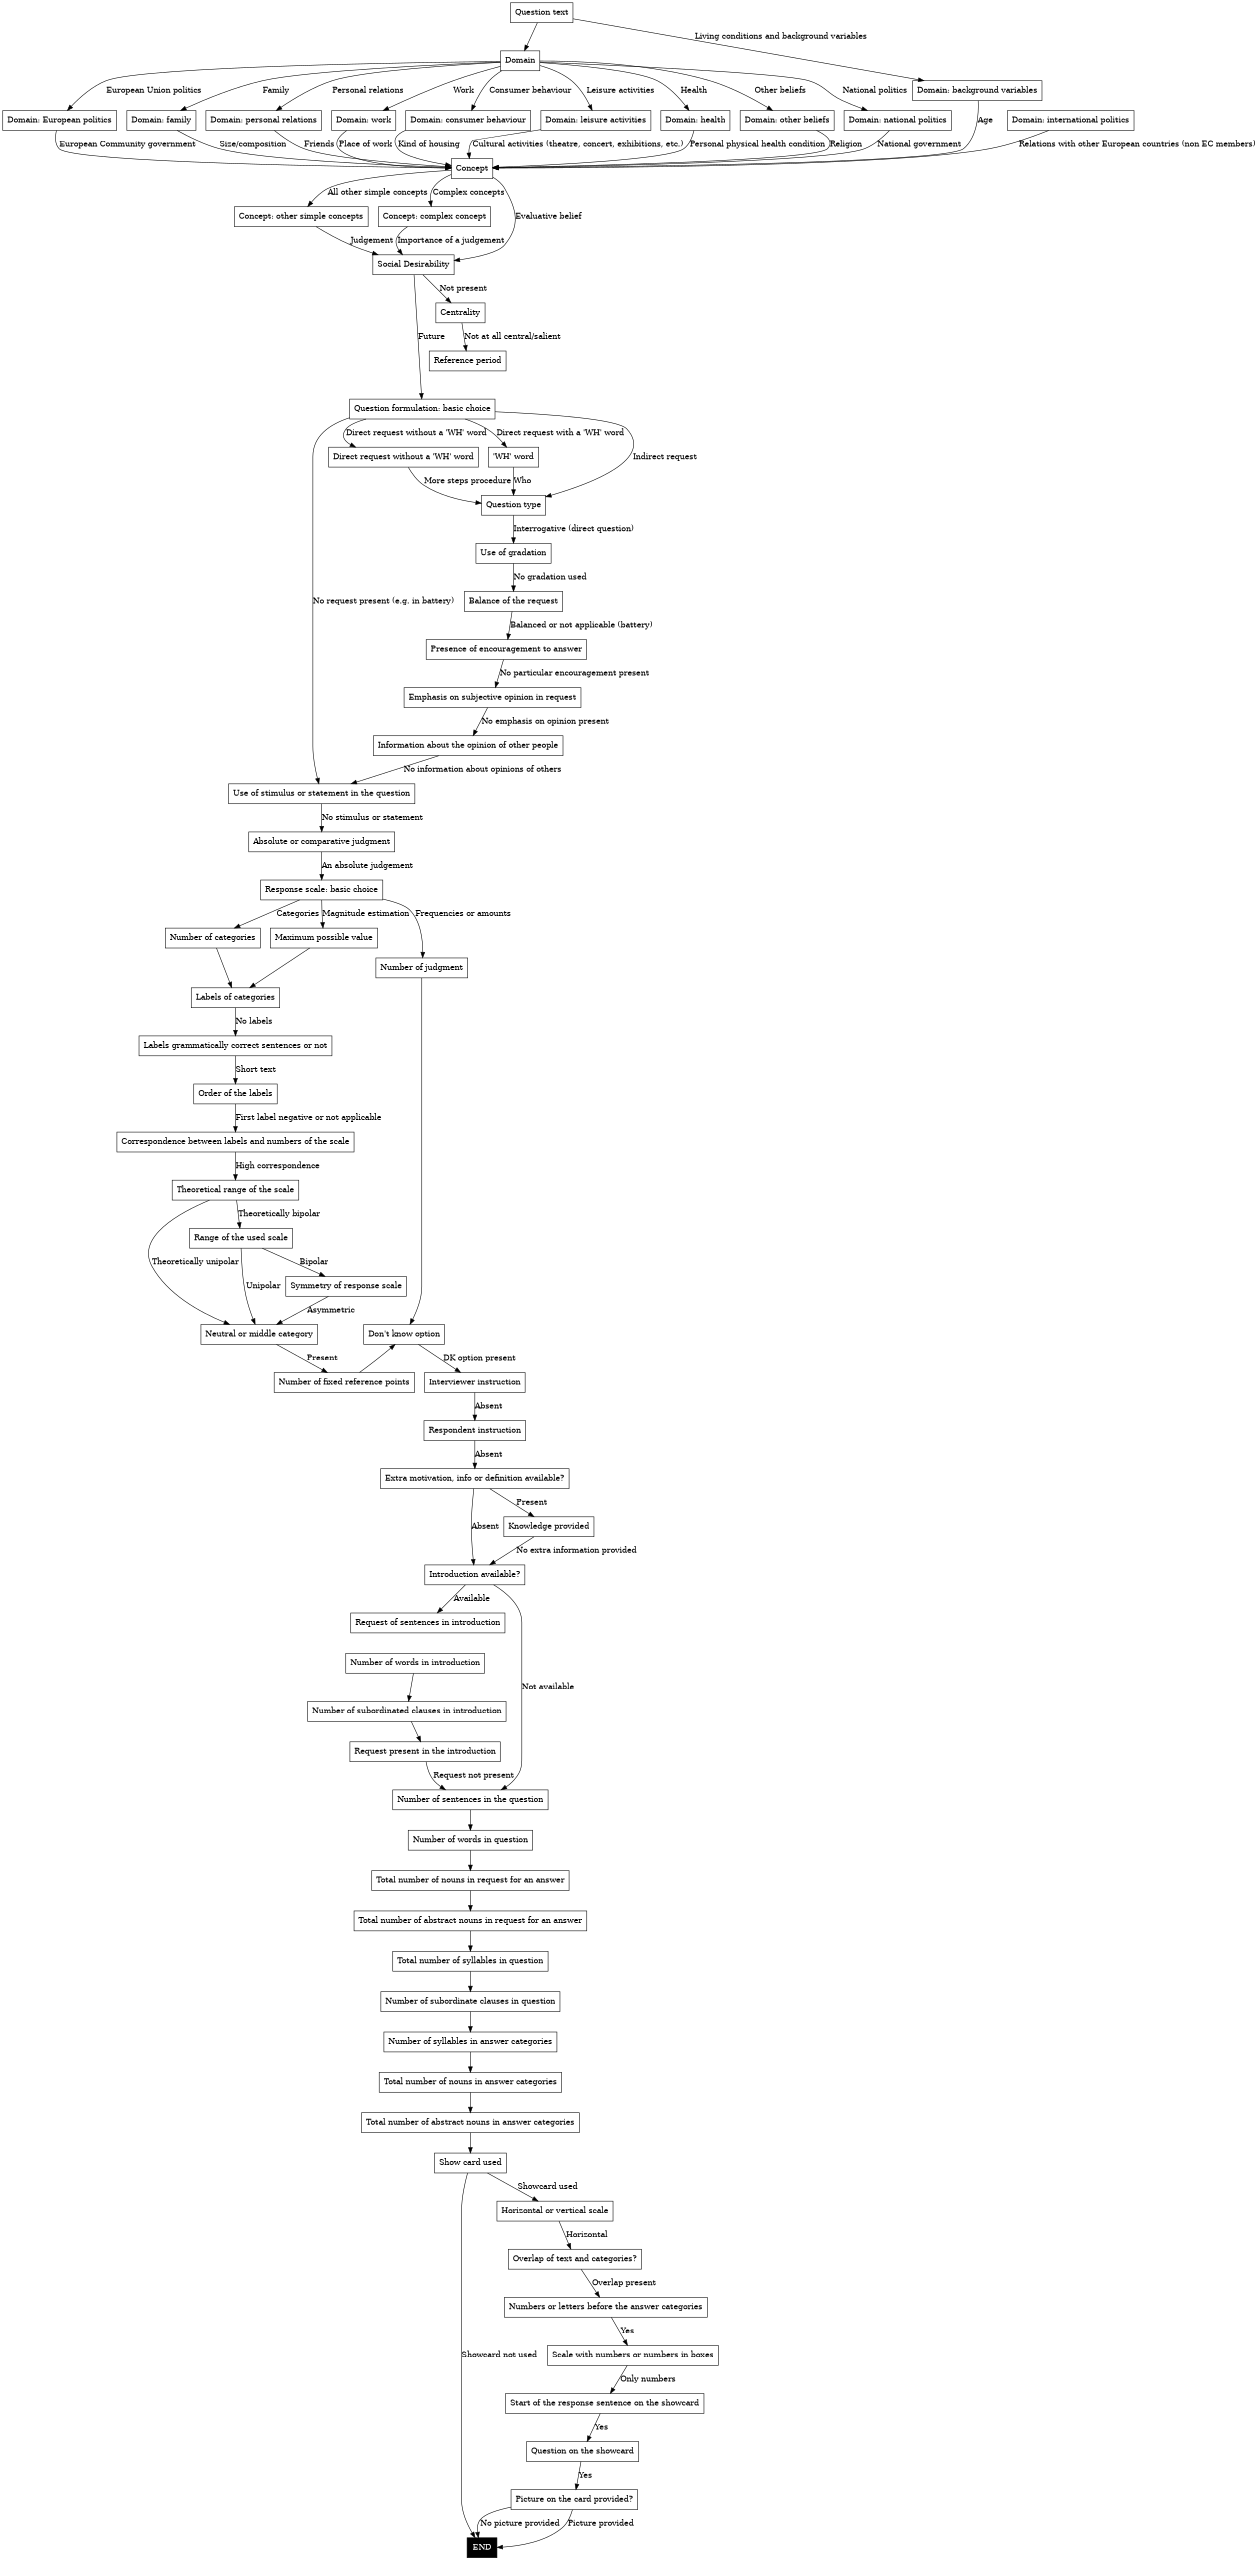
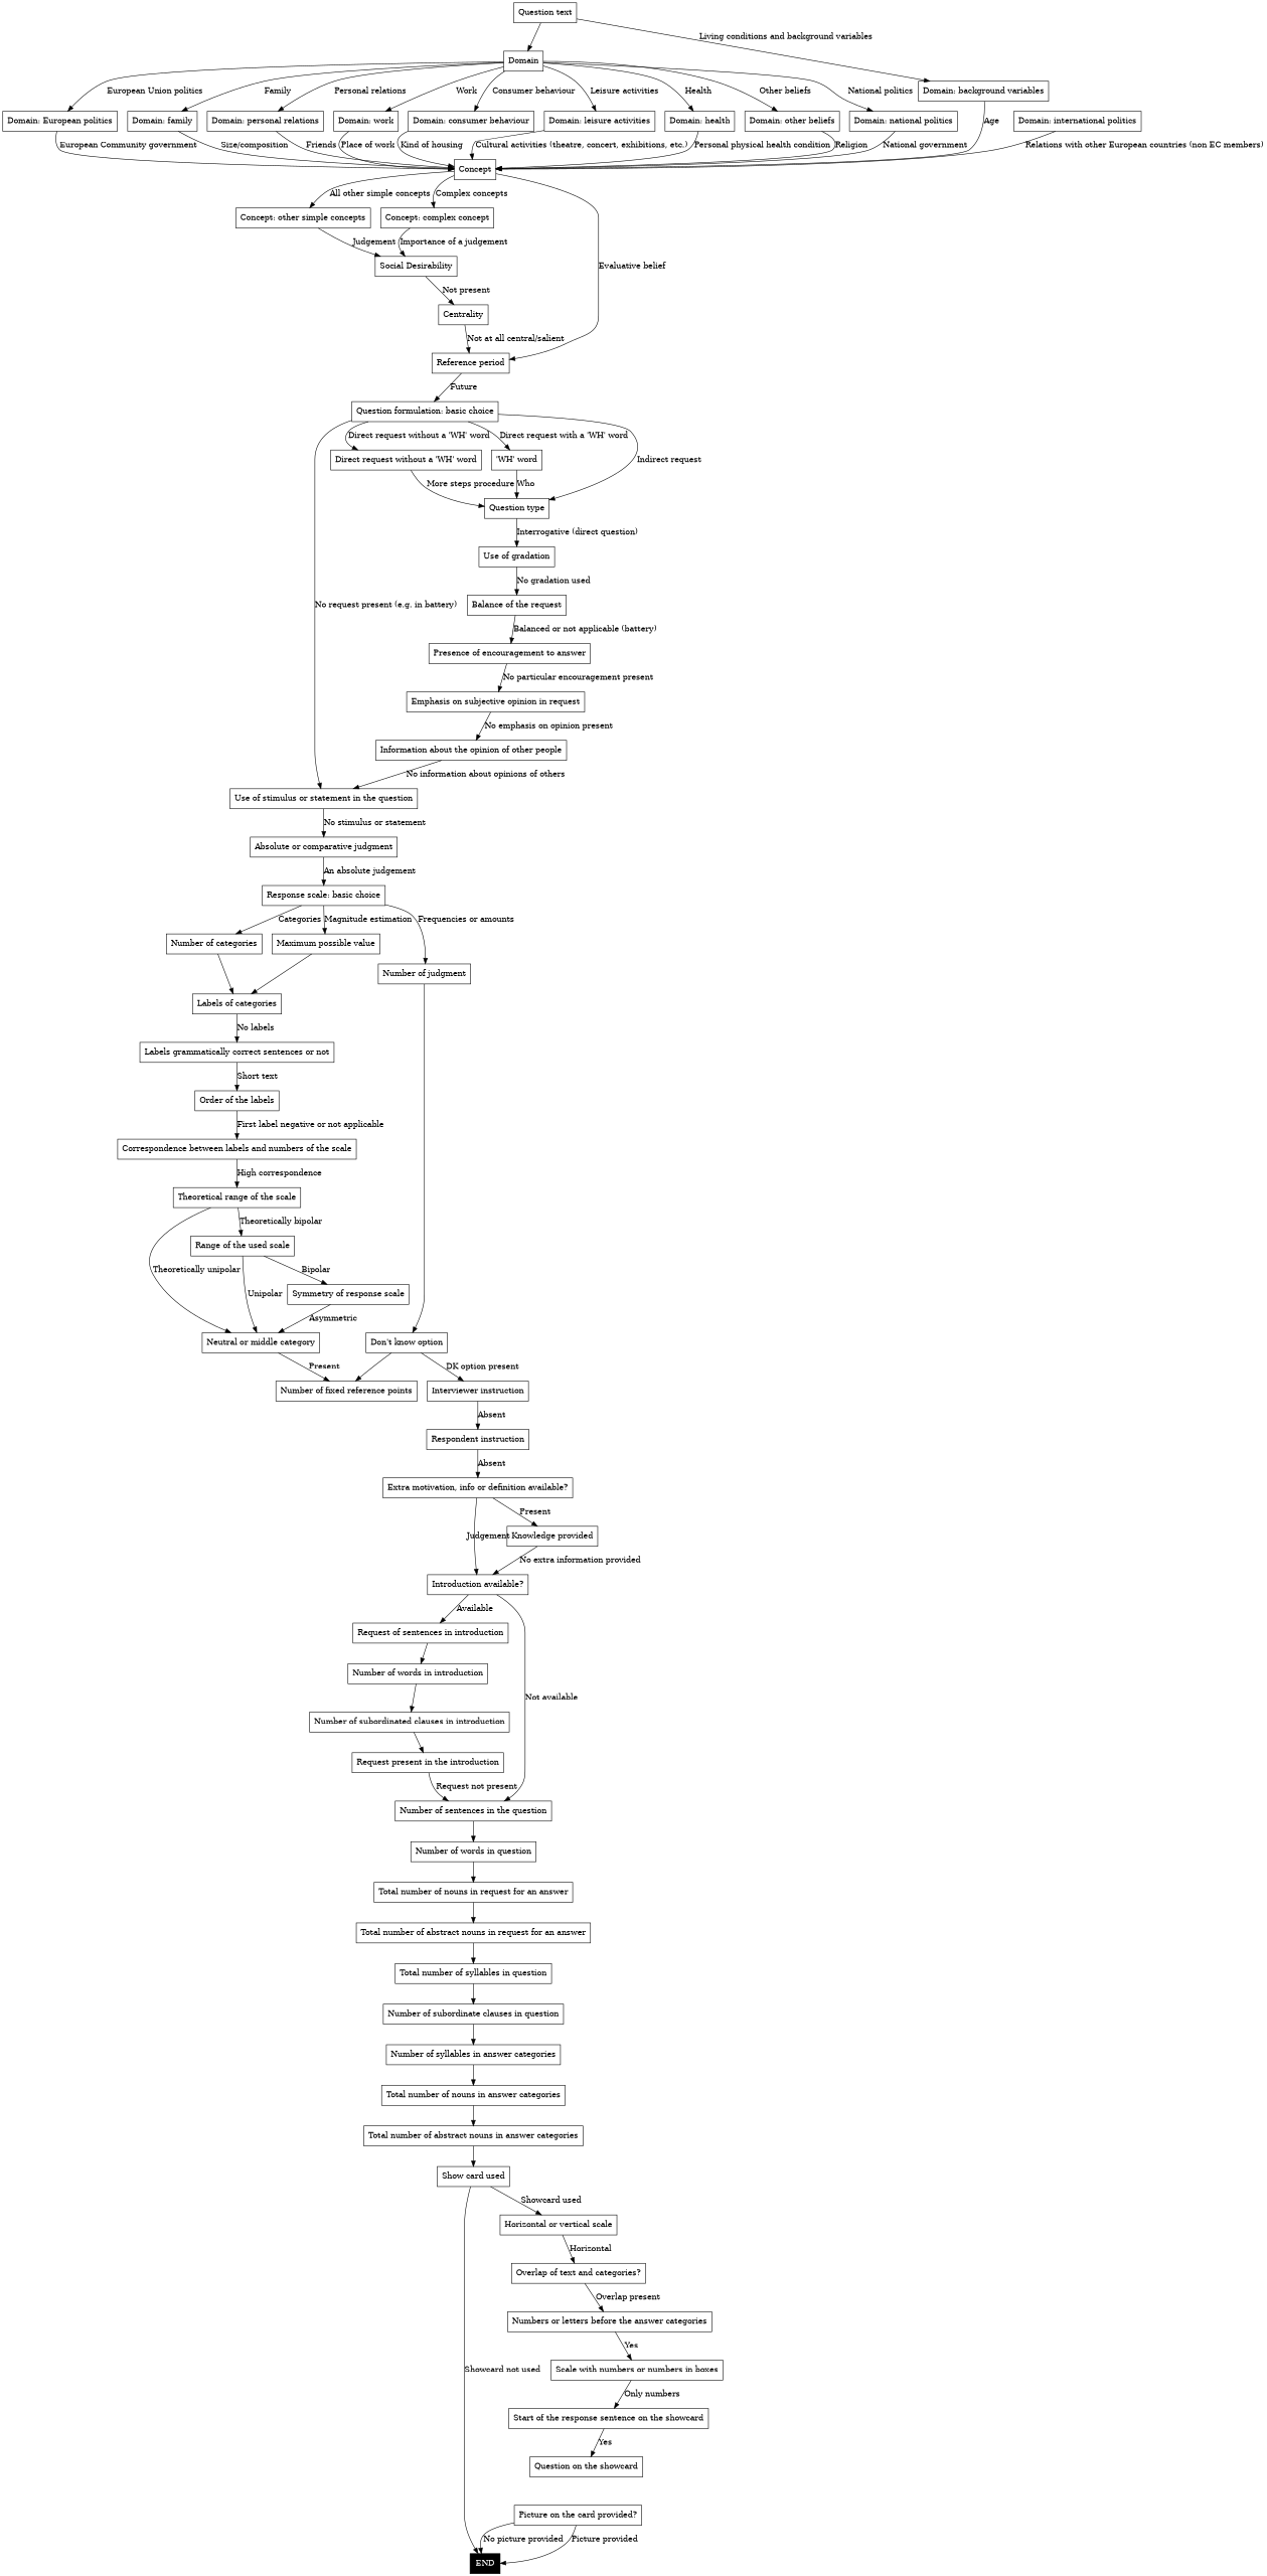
  digraph {
    rankdir=TB
    node [shape=box]
    END [color=black fontcolor=white style=filled]
    n2 [label=Domain]
    "Question text"
    n4 [label="Domain: background variables"]
    n5 [label="Domain: national politics"]
    n6 [label="Domain: European politics"]
    n7 [label="Domain: family"]
    n8 [label="Domain: personal relations"]
    n9 [label="Domain: work"]
    n10 [label="Domain: consumer behaviour"]
    n11 [label="Domain: leisure activities"]
    n12 [label="Domain: health"]
    n13 [label="Domain: other beliefs"]
    n14 [label=Concept]
    n15 [label="Domain: international politics"]
    n16 [label="Social Desirability"]
    n17 [label="Concept: other simple concepts"]
    n18 [label="Concept: complex concept"]
    n19 [label=Centrality]
    n20 [label="Reference period"]
    n21 [label="Question formulation: basic choice"]
    n22 [label="Question type"]
    n23 [label="Use of stimulus or statement in the question"]
    n24 [label="Direct request without a 'WH' word"]
    n25 [label="'WH' word"]
    n26 [label="Use of gradation"]
    n27 [label="Absolute or comparative judgment"]
    n28 [label="Balance of the request"]
    n29 [label="Presence of encouragement to answer"]
    n30 [label="Emphasis on subjective opinion in request"]
    n31 [label="Information about the opinion of other people"]
    n32 [label="Response scale: basic choice"]
    n33 [label="Number of categories"]
    n34 [label="Number of judgment"]
    n35 [label="Maximum possible value"]
    n36 [label="Labels of categories"]
    n37 [label="Don't know option"]
    n38 [label="Labels grammatically correct sentences or not"]
    n39 [label="Order of the labels"]
    n40 [label="Correspondence between labels and numbers of the scale"]
    n41 [label="Theoretical range of the scale"]
    n42 [label="Neutral or middle category"]
    n43 [label="Range of the used scale"]
    n44 [label="Number of fixed reference points"]
    n45 [label="Symmetry of response scale"]
    n46 [label="Interviewer instruction"]
    n47 [label="Respondent instruction"]
    n48 [label="Extra motivation, info or definition available?"]
    n49 [label="Introduction available?"]
    n50 [label="Knowledge provided"]
    n51 [label="Request of sentences in introduction"]
    n52 [label="Number of sentences in the question"]
    n53 [label="Number of words in introduction"]
    n54 [label="Number of words in question"]
    n55 [label="Number of subordinated clauses in introduction"]
    n56 [label="Request present in the introduction"]
    n57 [label="Total number of nouns in request for an answer"]
    n58 [label="Total number of abstract nouns in request for an answer"]
    n59 [label="Total number of syllables in question"]
    n60 [label="Number of subordinate clauses in question"]
    n61 [label="Number of syllables in answer categories"]
    n62 [label="Total number of nouns in answer categories"]
    n63 [label="Total number of abstract nouns in answer categories"]
    n64 [label="Show card used"]
    n65 [label="Horizontal or vertical scale"]
    n66 [label="Overlap of text and categories?"]
    n67 [label="Numbers or letters before the answer categories"]
    n68 [label="Scale with numbers or numbers in boxes"]
    n69 [label="Start of the response sentence on the showcard"]
    n70 [label="Question on the showcard"]
    n71 [label="Picture on the card provided?"]
    subgraph sub_1 {
      rank=sink
      END
    }
    n2 -> n5 [label="National politics"]
    n2 -> n6 [label="European Union politics"]
    n2 -> n7 [label=Family]
    n2 -> n8 [label="Personal relations"]
    n2 -> n9 [label=Work]
    n2 -> n10 [label="Consumer behaviour"]
    n2 -> n11 [label="Leisure activities"]
    n2 -> n12 [label=Health]
    n2 -> n13 [label="Other beliefs"]
    "Question text" -> n2
    "Question text" -> n4 [label="Living conditions and background variables"]
    n4 -> n14 [label=Age]
    n5 -> n14 [label="National government"]
    n6 -> n14 [label="European Community government"]
    n7 -> n14 [label="Size/composition"]
    n8 -> n14 [label=Friends]
    n9 -> n14 [label="Place of work"]
    n10 -> n14 [label="Kind of housing"]
    n11 -> n14 [label="Cultural activities (theatre, concert, exhibitions, etc.)"]
    n12 -> n14 [label="Personal physical health condition"]
    n13 -> n14 [label=Religion]
-   n14 -> n16 [label="Evaluative belief"]
+   n14 -> n20 [label="Evaluative belief"]
    n14 -> n17 [label="All other simple concepts"]
    n14 -> n18 [label="Complex concepts"]
    n15 -> n14 [label="Relations with other European countries (non EC members)"]
    n16 -> n19 [label="Not present"]
    n17 -> n16 [label=Judgement]
    n18 -> n16 [label="Importance of a judgement"]
    n19 -> n20 [label="Not at all central/salient"]
-   n16 -> n21 [label=Future]
+   n20 -> n21 [label=Future]
    n21 -> n22 [label="Indirect request"]
    n21 -> n23 [label="No request present (e.g. in battery)"]
    n21 -> n24 [label="Direct request without a 'WH' word"]
    n21 -> n25 [label="Direct request with a 'WH' word"]
    n22 -> n26 [label="Interrogative (direct question)"]
    n23 -> n27 [label="No stimulus or statement"]
    n24 -> n22 [label="More steps procedure"]
    n25 -> n22 [label=Who]
    n26 -> n28 [label="No gradation used"]
    n27 -> n32 [label="An absolute judgement"]
    n28 -> n29 [label="Balanced or not applicable (battery)"]
    n29 -> n30 [label="No particular encouragement present"]
    n30 -> n31 [label="No emphasis on opinion present"]
    n31 -> n23 [label="No information about opinions of others"]
    n32 -> n33 [label=Categories]
    n32 -> n34 [label="Frequencies or amounts"]
    n32 -> n35 [label="Magnitude estimation"]
    n33 -> n36
    n34 -> n37
    n35 -> n36
    n36 -> n38 [label="No labels"]
    n37 -> n46 [label="DK option present"]
    n38 -> n39 [label="Short text"]
    n39 -> n40 [label="First label negative or not applicable"]
    n40 -> n41 [label="High correspondence"]
    n41 -> n42 [label="Theoretically unipolar"]
    n41 -> n43 [label="Theoretically bipolar"]
    n42 -> n44 [label=Present]
    n43 -> n42 [label=Unipolar]
    n43 -> n45 [label=Bipolar]
-   n44 -> n37
+   n37 -> n44
    n45 -> n42 [label=Asymmetric]
    n46 -> n47 [label=Absent]
    n47 -> n48 [label=Absent]
-   n48 -> n49 [label=Absent]
+   n48 -> n49 [label=Judgement]
    n48 -> n50 [label=Present]
    n49 -> n51 [label=Available]
    n49 -> n52 [label="Not available"]
    n50 -> n49 [label="No extra information provided"]
+   n51 -> n53
    n52 -> n54
    n53 -> n55
    n54 -> n57
    n55 -> n56
    n56 -> n52 [label="Request not present"]
    n57 -> n58
    n58 -> n59
    n59 -> n60
    n60 -> n61
    n61 -> n62
    n62 -> n63
    n63 -> n64
    n64 -> END [label="Showcard not used"]
    n64 -> n65 [label="Showcard used"]
    n65 -> n66 [label=Horizontal]
    n66 -> n67 [label="Overlap present"]
    n67 -> n68 [label=Yes]
    n68 -> n69 [label="Only numbers"]
    n69 -> n70 [label=Yes]
-   n70 -> n71 [label=Yes]
    n71 -> END [label="Picture provided"]
    n71 -> END [label="No picture provided"]
  }
